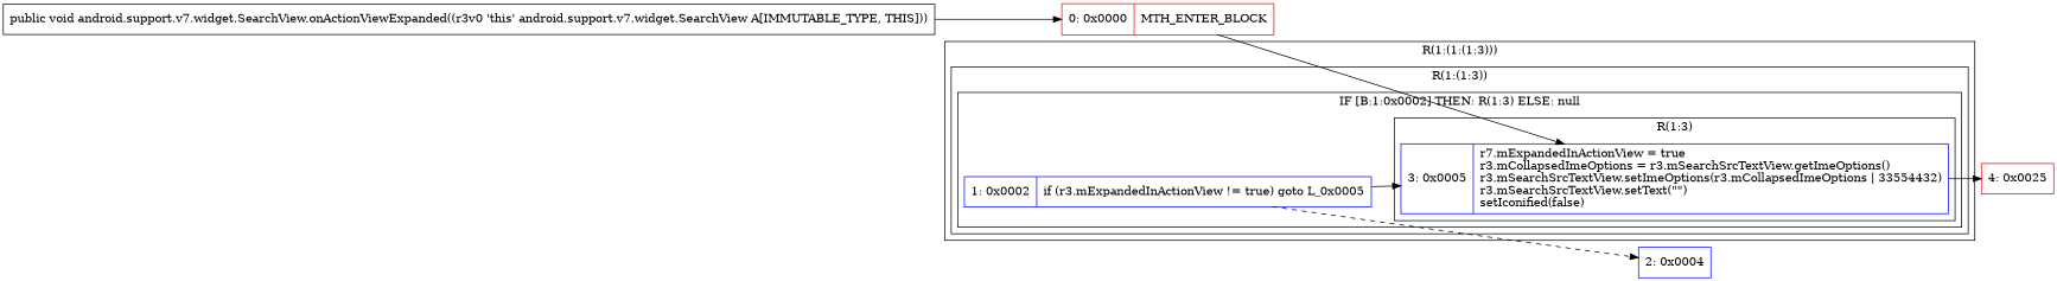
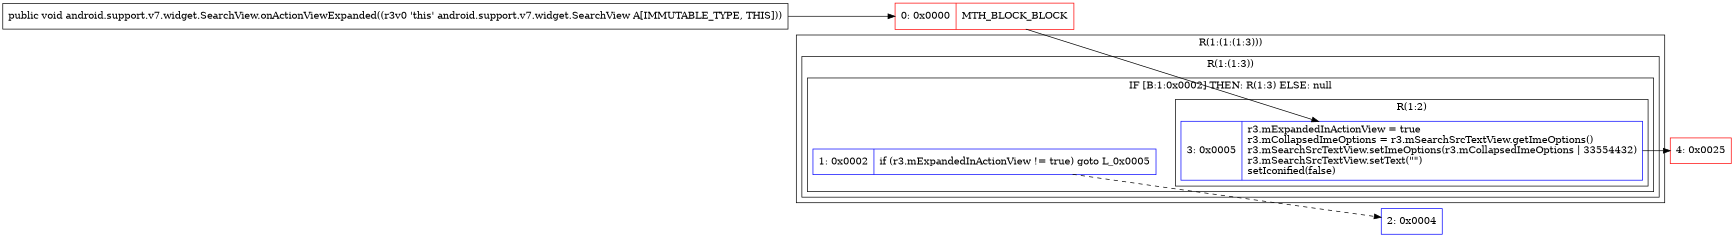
  digraph {
    rankdir=LR
    node [color=blue shape=record]
-   n1 [label="{3\:\ 0x0005|r7.mExpandedInActionView = true\lr3.mCollapsedImeOptions = r3.mSearchSrcTextView.getImeOptions()\lr3.mSearchSrcTextView.setImeOptions(r3.mCollapsedImeOptions \| 33554432)\lr3.mSearchSrcTextView.setText(\"\")\lsetIconified(false)\l}"]
+   n1 [label="{3\:\ 0x0005|r3.mExpandedInActionView = true\lr3.mCollapsedImeOptions = r3.mSearchSrcTextView.getImeOptions()\lr3.mSearchSrcTextView.setImeOptions(r3.mCollapsedImeOptions \| 33554432)\lr3.mSearchSrcTextView.setText(\"\")\lsetIconified(false)\l}"]
    n2 [label="{1\:\ 0x0002|if (r3.mExpandedInActionView != true) goto L_0x0005\l}"]
    n3 [color=red label="{4\:\ 0x0025}"]
    n4 [label="{2\:\ 0x0004}"]
-   n5 [color=red label="{0\:\ 0x0000|MTH_ENTER_BLOCK\l}"]
+   n5 [color=red label="{0\:\ 0x0000|MTH_BLOCK_BLOCK\l}"]
    n6 [label="{public void android.support.v7.widget.SearchView.onActionViewExpanded((r3v0 'this' android.support.v7.widget.SearchView A[IMMUTABLE_TYPE, THIS])) }" color=""]
    subgraph cluster_1 {
      label="R(1:(1:(1:3)))"
      subgraph cluster_2 {
        label="R(1:(1:3))"
        subgraph cluster_3 {
          label="IF [B:1:0x0002] THEN: R(1:3) ELSE: null"
          n2
          subgraph cluster_4 {
-           label="R(1:3)"
+           label="R(1:2)"
            n1
          }
        }
      }
    }
    n1 -> n3
-   n2 -> n1
    n2 -> n4 [style=dashed]
    n5 -> n1
    n6 -> n5
  }
